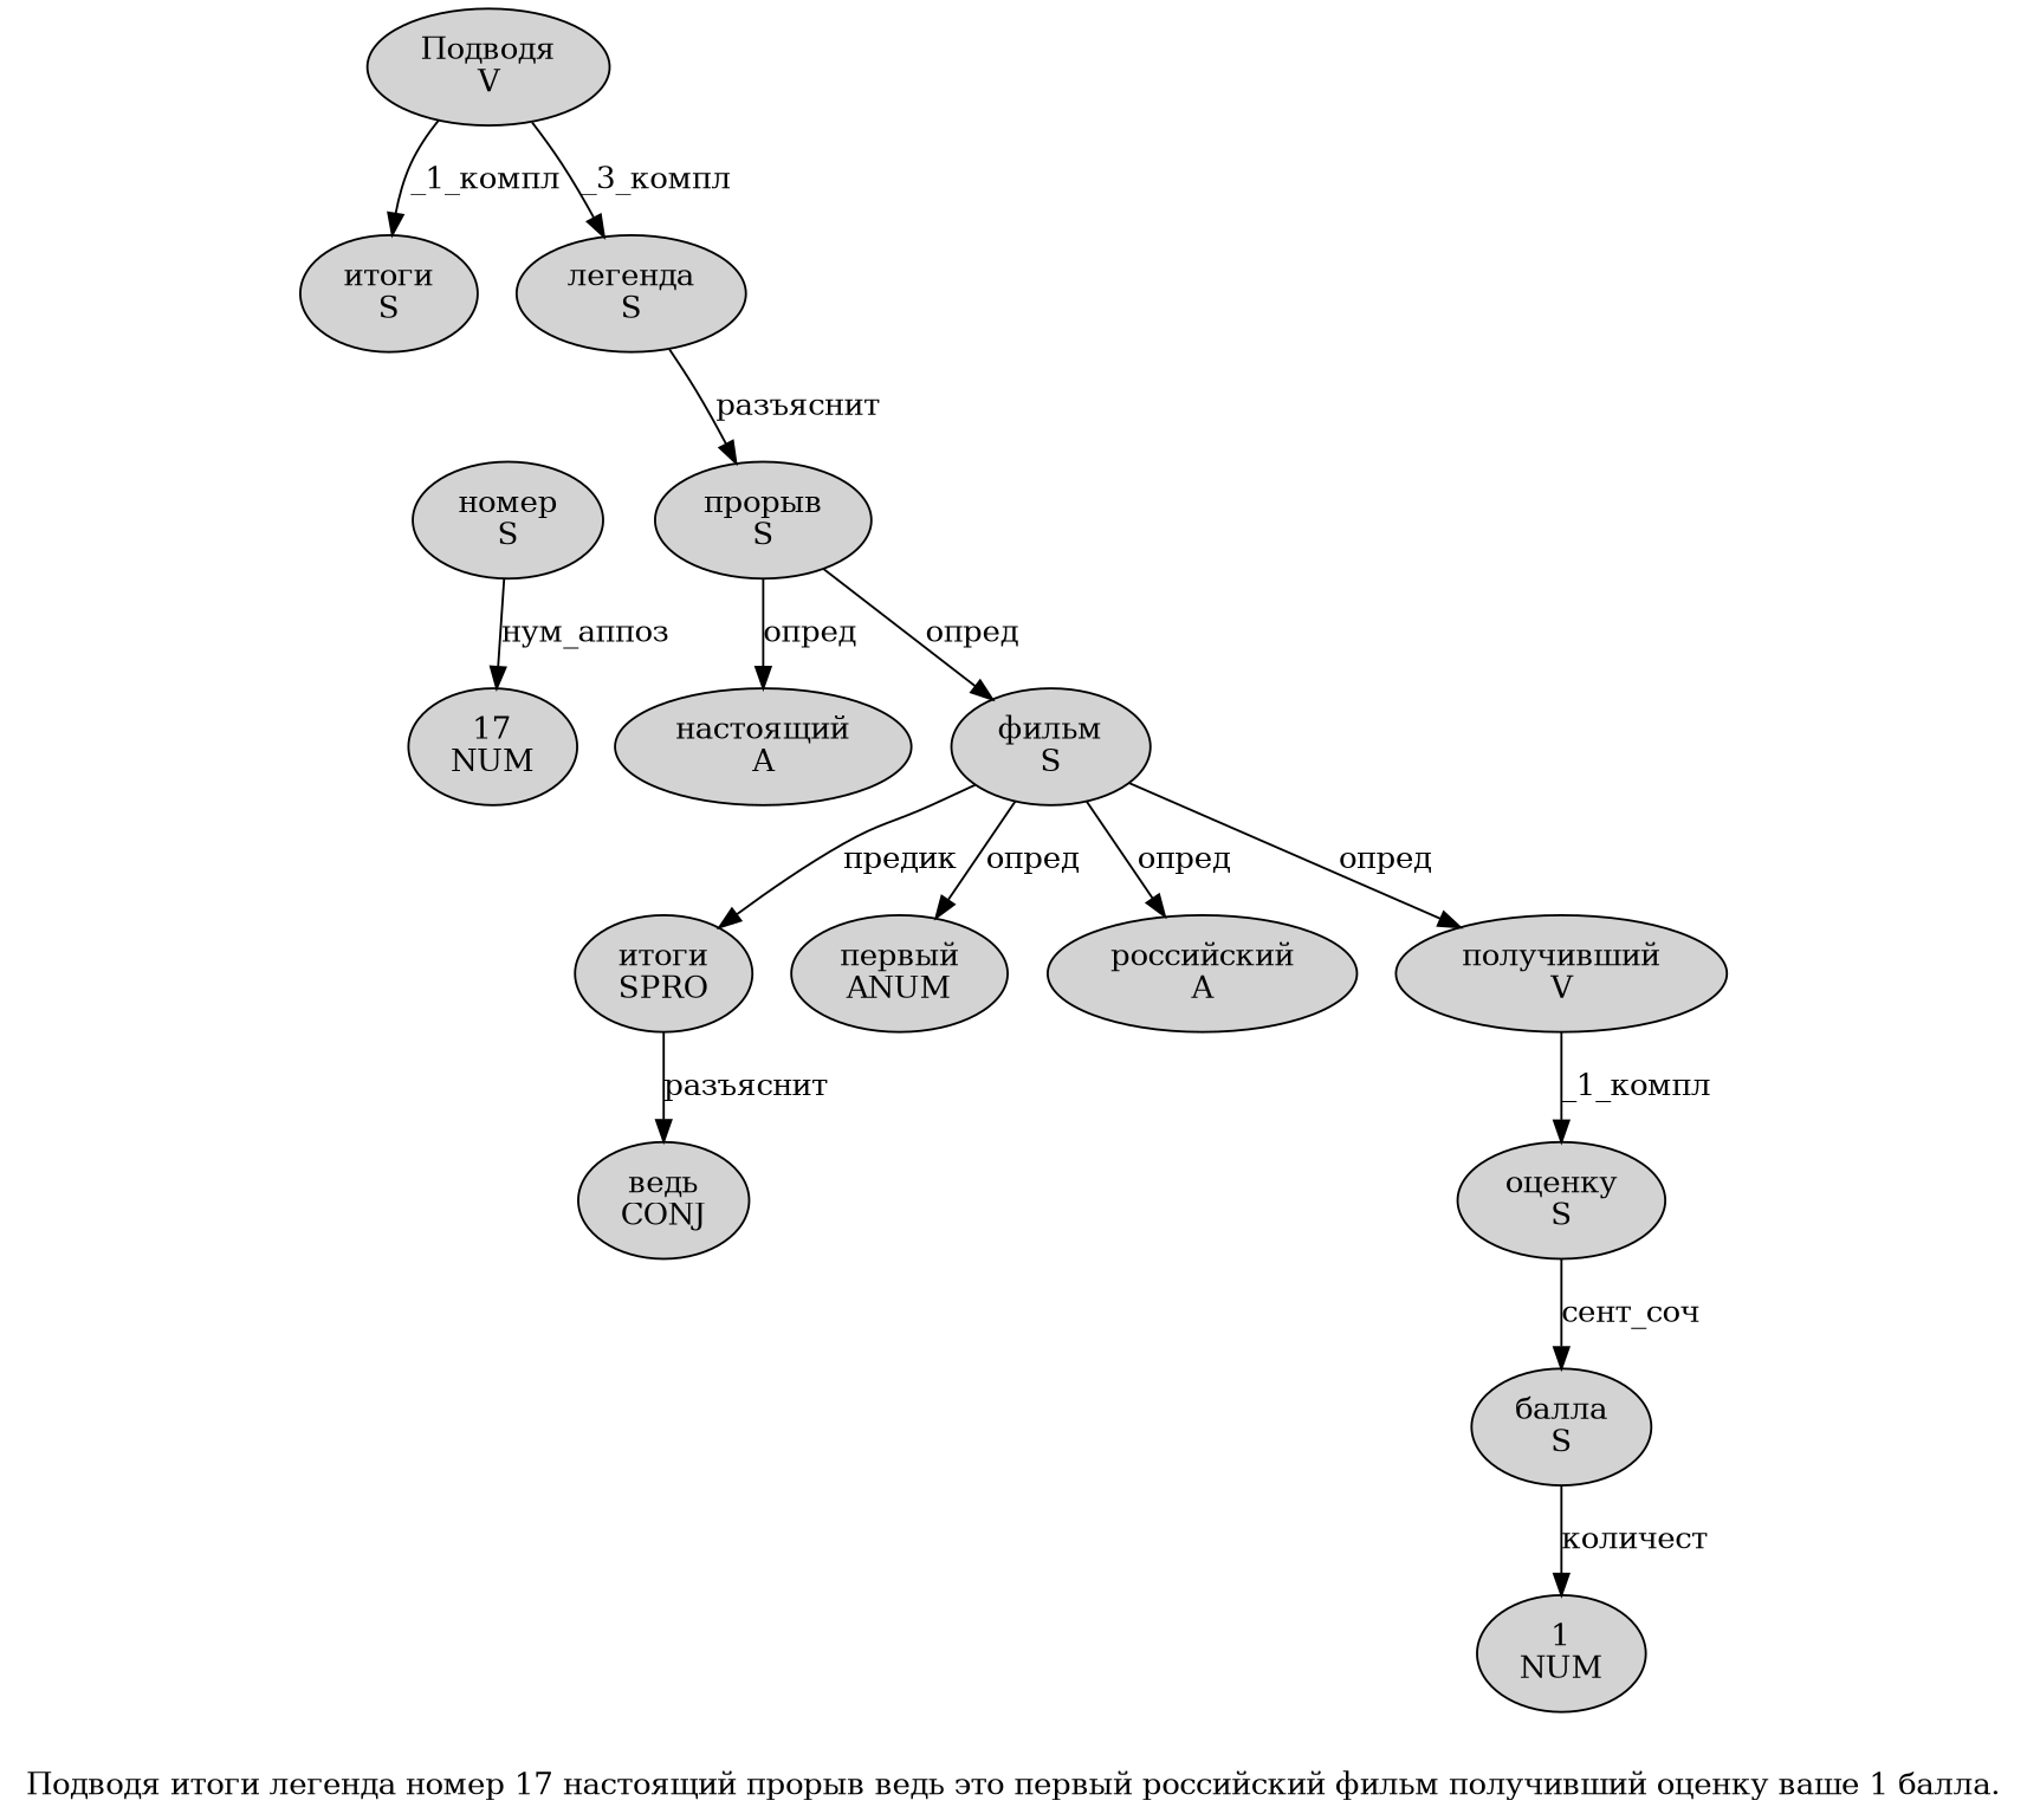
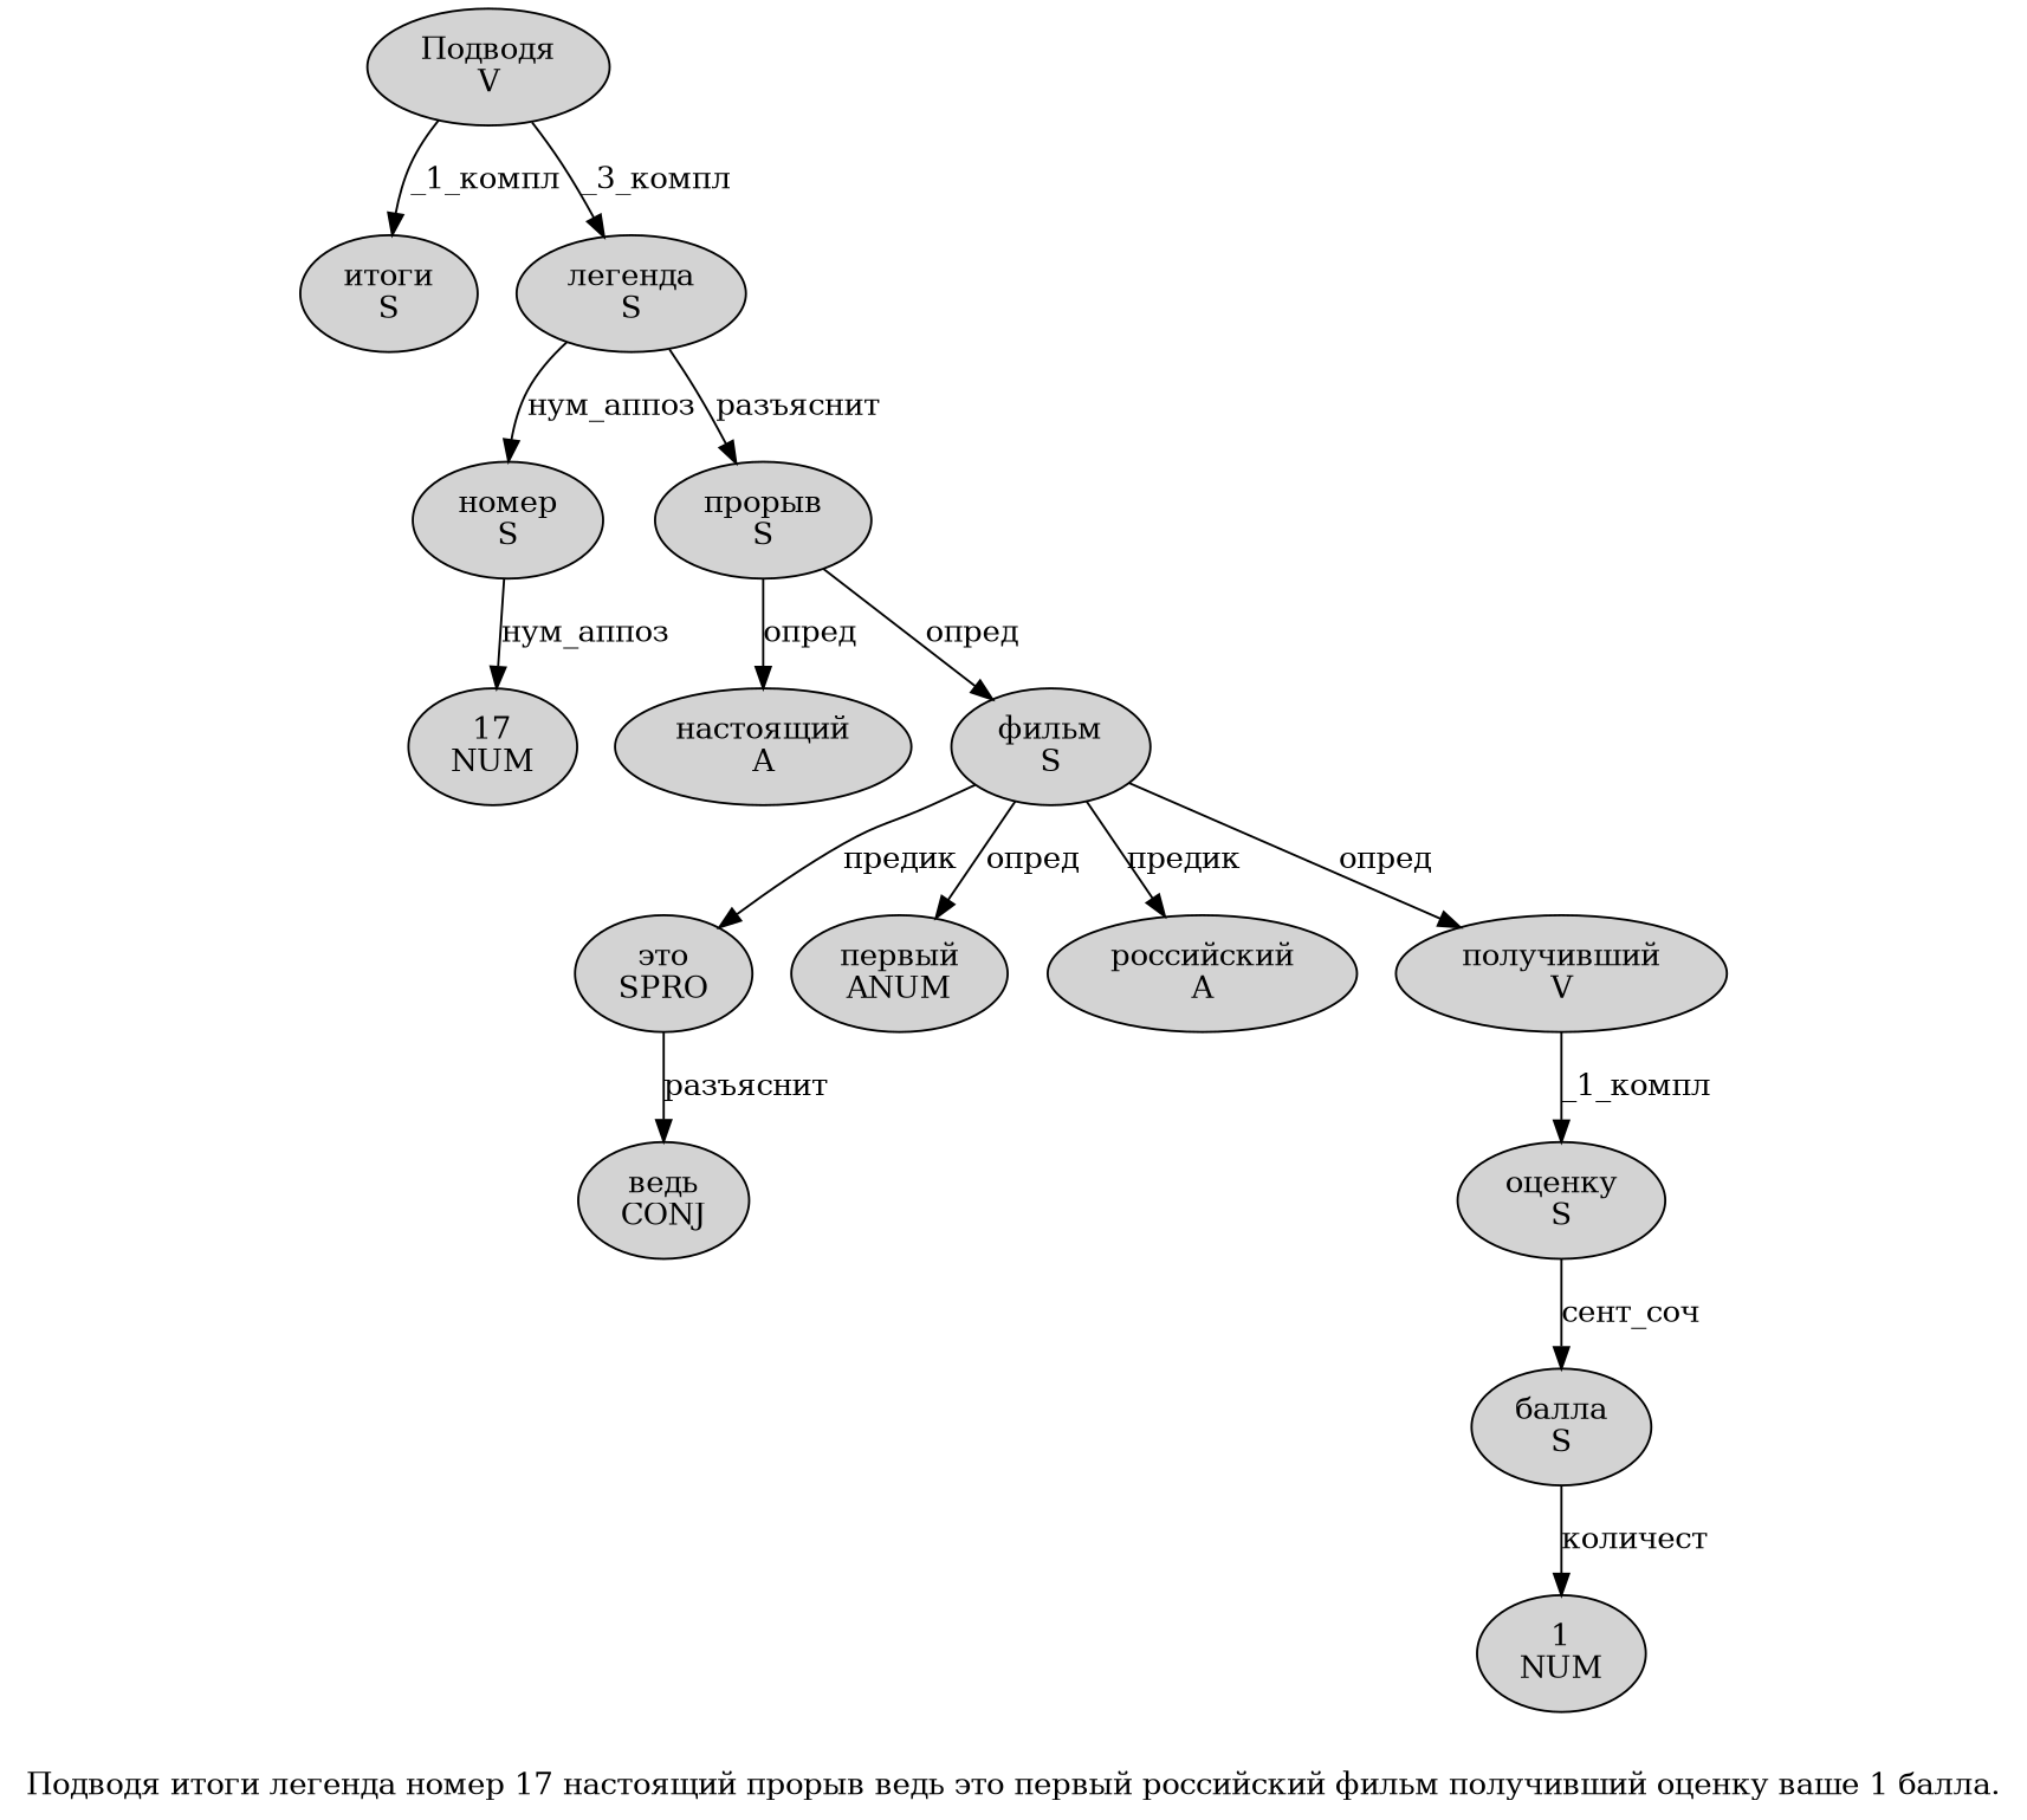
  digraph {
    label="Подводя итоги легенда номер 17 настоящий прорыв ведь это первый российский фильм получивший оценку ваше 1 балла."
    node [fillcolor=lightgray penwidth=1 shape=ellipse style=filled]
    n1 [label="Подводя\nV"]
    n2 [label="итоги\nS"]
    n3 [label="легенда\nS"]
    n4 [label="номер\nS"]
    n5 [label="прорыв\nS"]
    n6 [label="17\nNUM"]
    n7 [label="настоящий\nA"]
    n8 [label="фильм\nS"]
-   n9 [label="итоги\nSPRO"]
+   n9 [label="это\nSPRO"]
    n10 [label="первый\nANUM"]
    n11 [label="российский\nA"]
    n12 [label="получивший\nV"]
    n13 [label="ведь\nCONJ"]
    n14 [label="оценку\nS"]
    n15 [label="балла\nS"]
    n16 [label="1\nNUM"]
    n1 -> n2 [label="_1_компл"]
    n1 -> n3 [label="_3_компл"]
+   n3 -> n4 [label="нум_аппоз"]
    n3 -> n5 [label="разъяснит"]
    n4 -> n6 [label="нум_аппоз"]
    n5 -> n7 [label="опред"]
    n5 -> n8 [label="опред"]
    n8 -> n9 [label="предик"]
    n8 -> n10 [label="опред"]
-   n8 -> n11 [label="опред"]
+   n8 -> n11 [label="предик"]
    n8 -> n12 [label="опред"]
    n9 -> n13 [label="разъяснит"]
    n12 -> n14 [label="_1_компл"]
    n14 -> n15 [label="сент_соч"]
    n15 -> n16 [label="количест"]
  }
